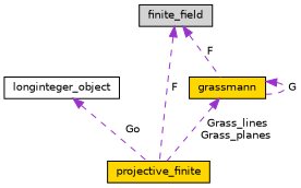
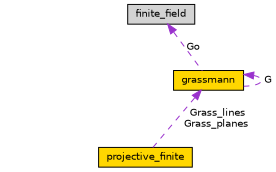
  digraph {
    node [color=black fillcolor=gold fontname=Helvetica fontsize=10 shape=record style=filled]
    edge [color=darkorchid3 dir=back fontname=Helvetica fontsize=10 labelfontname=Helvetica labelfontsize=10 style=dashed]
    n1 [fontcolor=black height=0.2 label=projective_finite width=0.4]
-   n2 [fillcolor=white height=0.2 label=longinteger_object width=0.4]
    n3 [height=0.2 label=grassmann width=0.4]
    n4 [fillcolor=lightgrey height=0.2 label=finite_field width=0.4]
-   n2 -> n1 [label=" Go"]
    n3 -> n1 [label=" Grass_lines\nGrass_planes"]
    n3 -> n3 [label=" G"]
-   n4 -> n1 [label=" F"]
-   n4 -> n3 [label=" F"]
+   n4 -> n3 [label=" Go"]
  }
